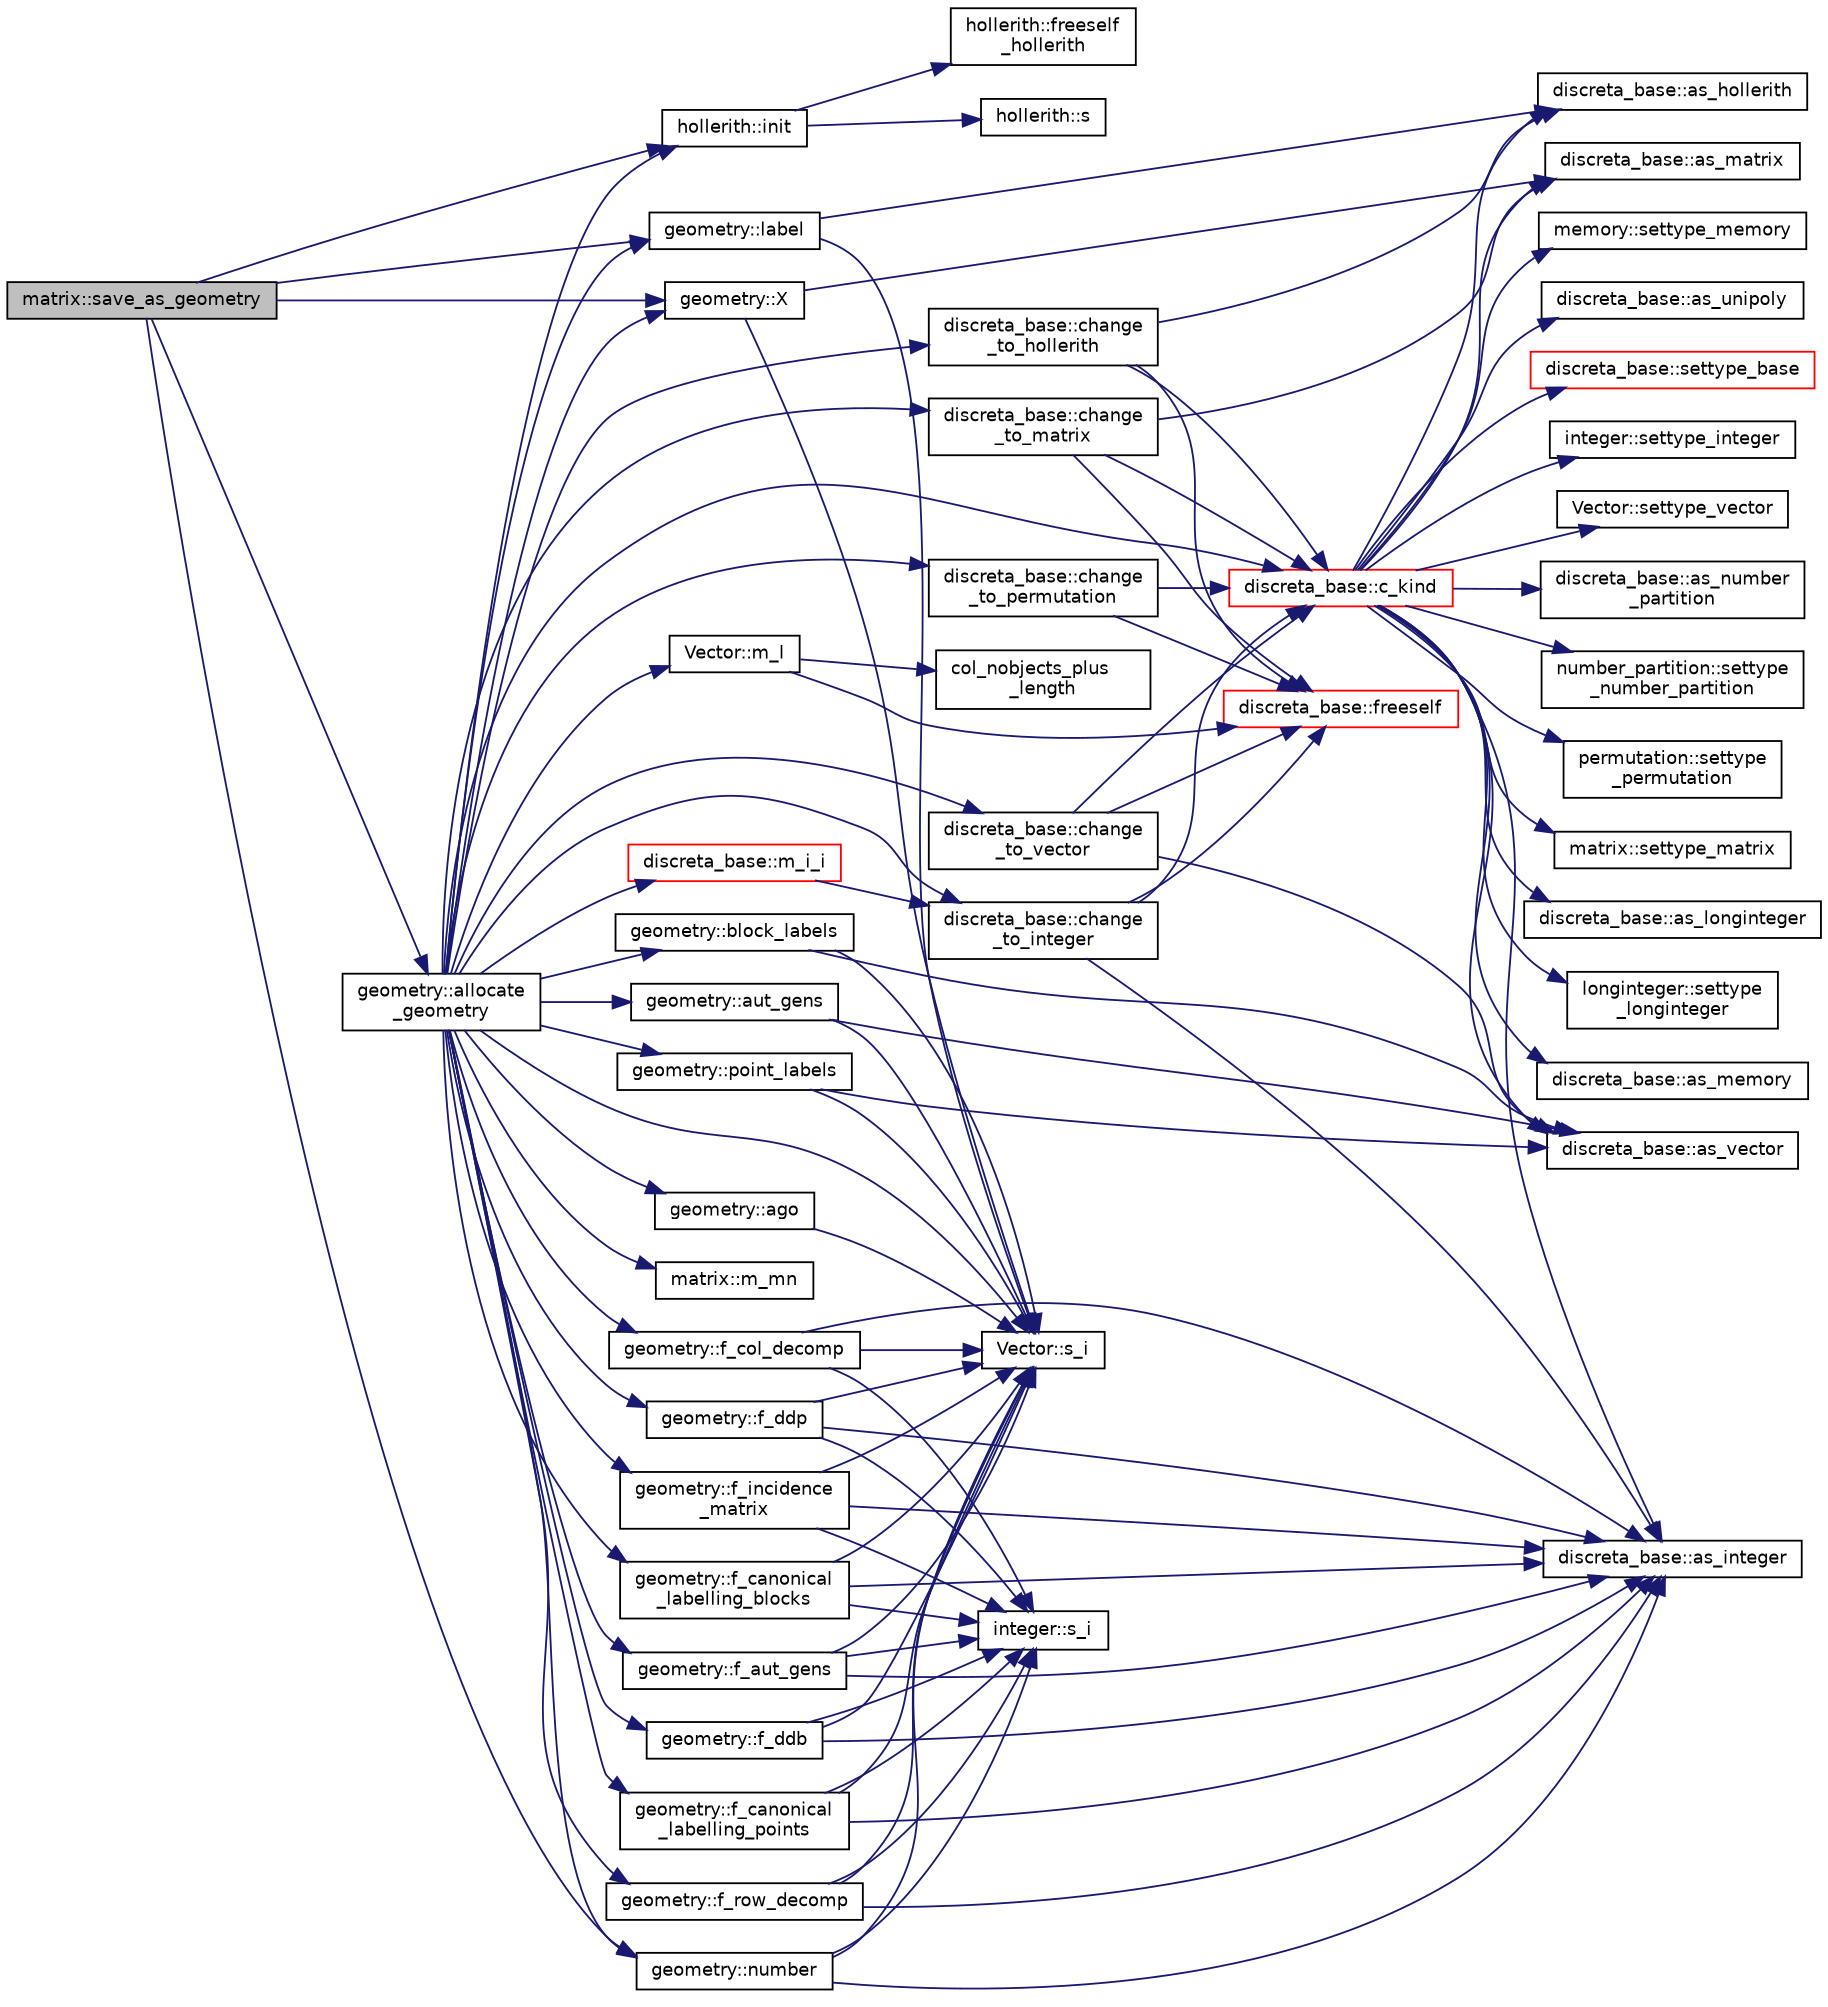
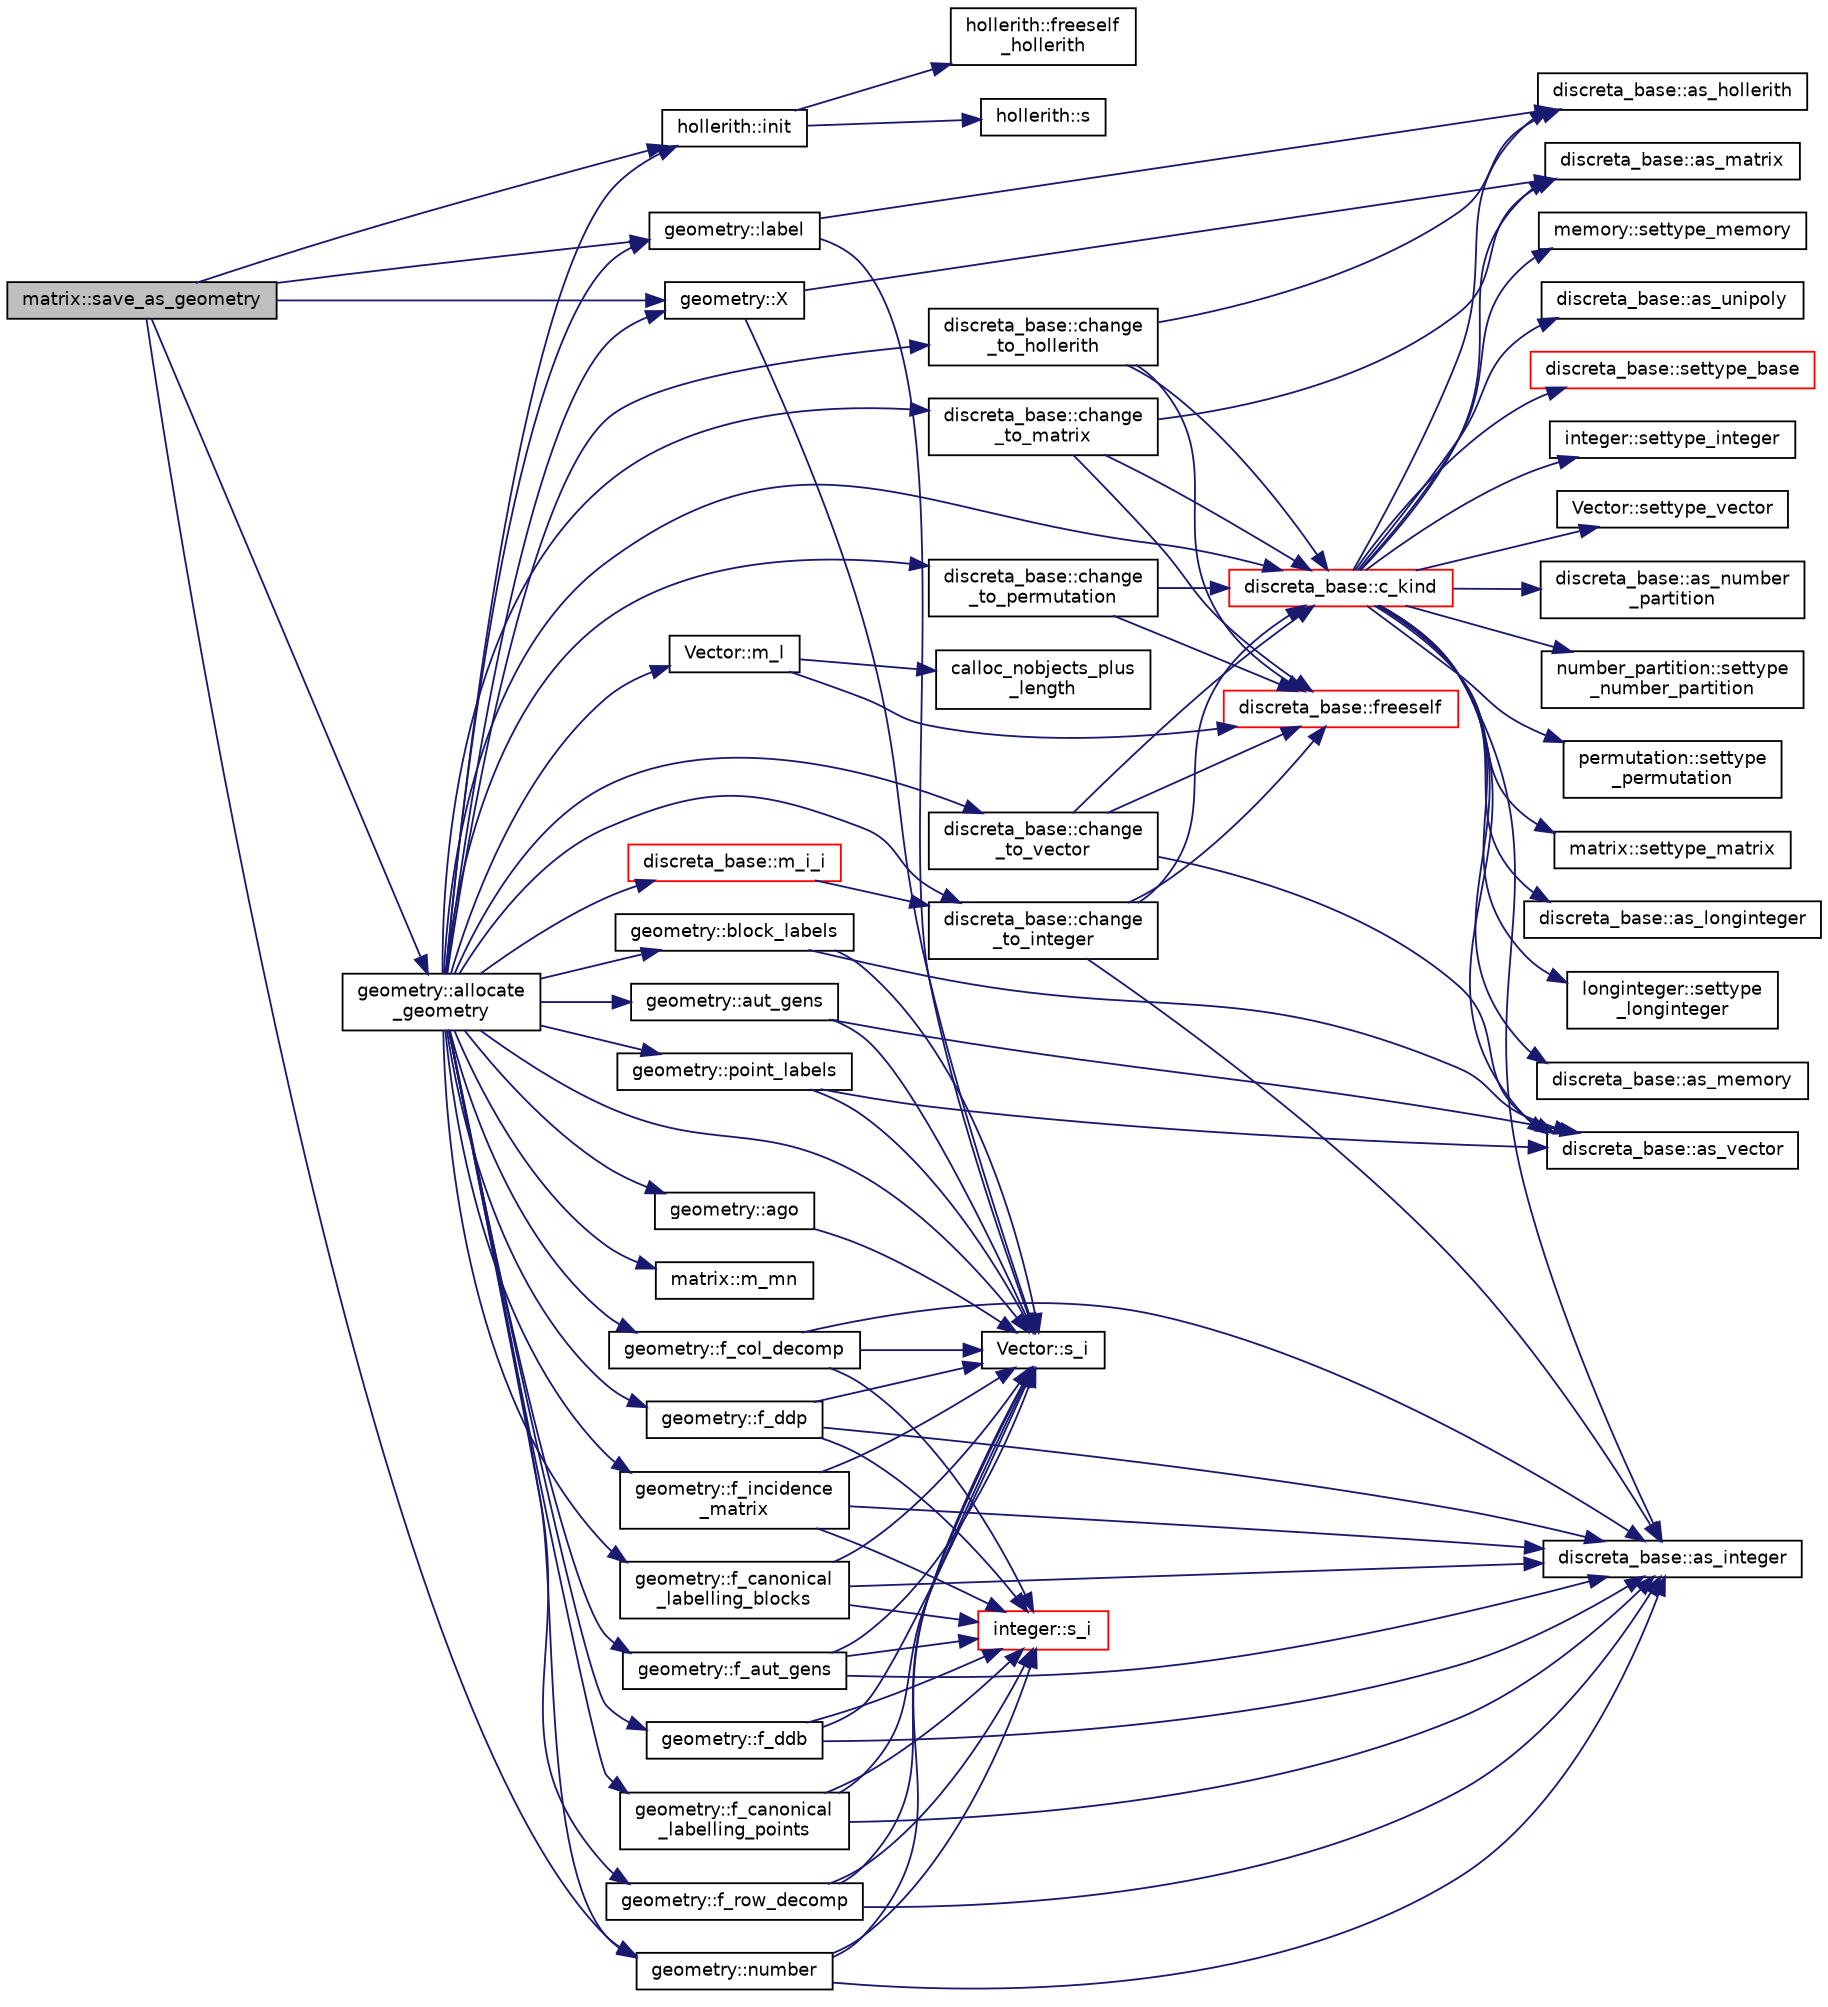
  digraph {
    rankdir=LR
    node [color=black fillcolor=white fontname=Helvetica fontsize=10 shape=record style=filled]
    edge [color=midnightblue fontname=Helvetica fontsize=10 labelfontname=Helvetica labelfontsize=10 style=solid]
    n1 [fillcolor=grey75 fontcolor=black height=0.2 label="matrix::save_as_geometry" width=0.4]
    n2 [height=0.2 label="geometry::allocate\l_geometry" width=0.4]
    n3 [height=0.2 label="geometry::number" width=0.4]
    n4 [height=0.2 label="geometry::label" width=0.4]
    n5 [height=0.2 label="hollerith::init" width=0.4]
    n6 [height=0.2 label="geometry::X" width=0.4]
    n7 [height=0.2 label="Vector::m_l" width=0.4]
    n8 [color=red height=0.2 label="discreta_base::c_kind" width=0.4]
    n9 [height=0.2 label="Vector::s_i" width=0.4]
    n10 [height=0.2 label="discreta_base::change\l_to_integer" width=0.4]
    n11 [height=0.2 label="discreta_base::change\l_to_hollerith" width=0.4]
    n12 [height=0.2 label="discreta_base::change\l_to_matrix" width=0.4]
    n13 [height=0.2 label="discreta_base::change\l_to_vector" width=0.4]
    n14 [height=0.2 label="discreta_base::change\l_to_permutation" width=0.4]
    n15 [height=0.2 label="matrix::m_mn" width=0.4]
    n16 [height=0.2 label="geometry::f_incidence\l_matrix" width=0.4]
    n17 [height=0.2 label="geometry::point_labels" width=0.4]
    n18 [height=0.2 label="geometry::block_labels" width=0.4]
    n19 [height=0.2 label="geometry::f_row_decomp" width=0.4]
    n20 [height=0.2 label="geometry::f_col_decomp" width=0.4]
    n21 [height=0.2 label="geometry::f_ddp" width=0.4]
    n22 [height=0.2 label="geometry::f_ddb" width=0.4]
    n23 [height=0.2 label="geometry::f_canonical\l_labelling_points" width=0.4]
    n24 [height=0.2 label="geometry::f_canonical\l_labelling_blocks" width=0.4]
    n25 [height=0.2 label="geometry::f_aut_gens" width=0.4]
    n26 [height=0.2 label="geometry::aut_gens" width=0.4]
    n27 [height=0.2 label="geometry::ago" width=0.4]
    n28 [color=red height=0.2 label="discreta_base::m_i_i" width=0.4]
    n29 [height=0.2 label="discreta_base::as_integer" width=0.4]
-   n30 [height=0.2 label="integer::s_i" width=0.4]
+   n30 [color=red height=0.2 label="integer::s_i" width=0.4]
    n31 [height=0.2 label="discreta_base::as_hollerith" width=0.4]
    n32 [height=0.2 label="hollerith::freeself\l_hollerith" width=0.4]
    n33 [height=0.2 label="hollerith::s" width=0.4]
    n34 [height=0.2 label="discreta_base::as_matrix" width=0.4]
    n35 [color=red height=0.2 label="discreta_base::freeself" width=0.4]
-   n36 [height=0.2 label="col_nobjects_plus\l_length" width=0.4]
+   n36 [height=0.2 label="calloc_nobjects_plus\l_length" width=0.4]
    n37 [color=red height=0.2 label="discreta_base::settype_base" width=0.4]
    n38 [height=0.2 label="integer::settype_integer" width=0.4]
    n39 [height=0.2 label="discreta_base::as_vector" width=0.4]
    n40 [height=0.2 label="Vector::settype_vector" width=0.4]
    n41 [height=0.2 label="discreta_base::as_number\l_partition" width=0.4]
    n42 [height=0.2 label="number_partition::settype\l_number_partition" width=0.4]
    n43 [height=0.2 label="permutation::settype\l_permutation" width=0.4]
    n44 [height=0.2 label="matrix::settype_matrix" width=0.4]
    n45 [height=0.2 label="discreta_base::as_longinteger" width=0.4]
    n46 [height=0.2 label="longinteger::settype\l_longinteger" width=0.4]
    n47 [height=0.2 label="discreta_base::as_memory" width=0.4]
    n48 [height=0.2 label="memory::settype_memory" width=0.4]
    n49 [height=0.2 label="discreta_base::as_unipoly" width=0.4]
    n1 -> n2
    n1 -> n3
    n1 -> n4
    n1 -> n5
    n1 -> n6
    n2 -> n3
    n2 -> n4
    n2 -> n5
    n2 -> n6
    n2 -> n7
    n2 -> n8
    n2 -> n9
    n2 -> n10
    n2 -> n11
    n2 -> n12
    n2 -> n13
    n2 -> n14
    n2 -> n15
    n2 -> n16
    n2 -> n17
    n2 -> n18
    n2 -> n19
    n2 -> n20
    n2 -> n21
    n2 -> n22
    n2 -> n23
    n2 -> n24
    n2 -> n25
    n2 -> n26
    n2 -> n27
    n2 -> n28
    n3 -> n9
    n3 -> n29
    n3 -> n30
    n4 -> n9
    n4 -> n31
    n5 -> n32
    n5 -> n33
    n6 -> n9
    n6 -> n34
    n7 -> n35
    n7 -> n36
    n8 -> n29
    n8 -> n31
    n8 -> n34
    n8 -> n37
    n8 -> n38
    n8 -> n39
    n8 -> n40
    n8 -> n41
    n8 -> n42
    n8 -> n43
    n8 -> n44
    n8 -> n45
    n8 -> n46
    n8 -> n47
    n8 -> n48
    n8 -> n49
    n10 -> n8
    n10 -> n29
    n10 -> n35
    n11 -> n8
    n11 -> n31
    n11 -> n35
    n12 -> n8
    n12 -> n34
    n12 -> n35
    n13 -> n8
    n13 -> n35
    n13 -> n39
    n14 -> n8
    n14 -> n35
    n16 -> n9
    n16 -> n29
    n16 -> n30
    n17 -> n9
    n17 -> n39
    n18 -> n9
    n18 -> n39
    n19 -> n9
    n19 -> n29
    n19 -> n30
    n20 -> n9
    n20 -> n29
    n20 -> n30
    n21 -> n9
    n21 -> n29
    n21 -> n30
    n22 -> n9
    n22 -> n29
    n22 -> n30
    n23 -> n9
    n23 -> n29
    n23 -> n30
    n24 -> n9
    n24 -> n29
    n24 -> n30
    n25 -> n9
    n25 -> n29
    n25 -> n30
    n26 -> n9
    n26 -> n39
    n27 -> n9
    n28 -> n10
  }
